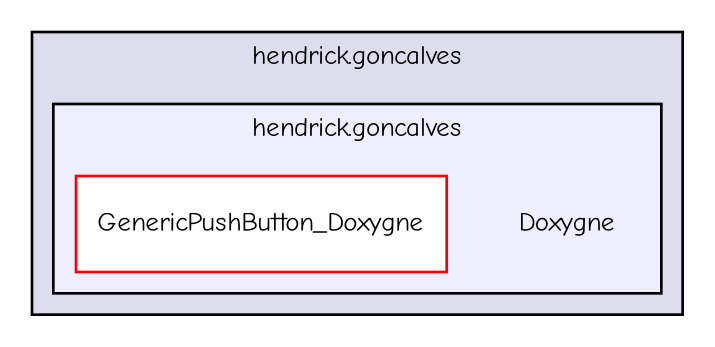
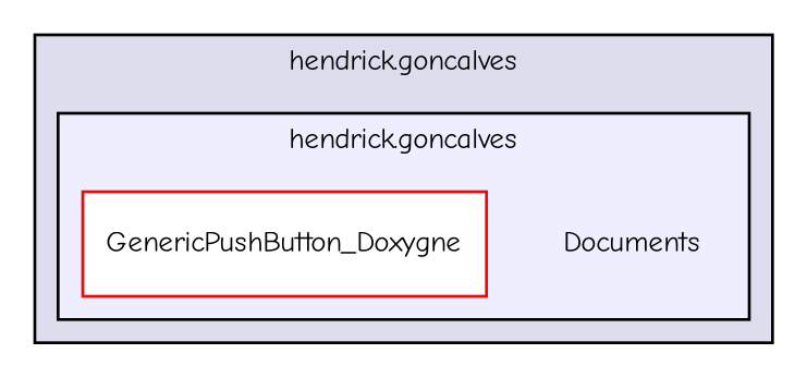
  digraph {
    compound=true
    fontname="Comic Neue"
    node [fontname="Comic Neue" fontsize=10]
-   n1 [label=Doxygne shape=plaintext]
+   n1 [label=Documents shape=plaintext]
    n2 [color=red fillcolor=white label=GenericPushButton_Doxygne shape=box style=filled]
    subgraph cluster_1 {
      bgcolor="#ddddee"
      fontsize=10
      label="hendrick.goncalves"
      pencolor=black
      subgraph cluster_2 {
        bgcolor="#eeeeff"
        fontsize=10
        pencolor=black
        n1
        n2
      }
    }
  }
